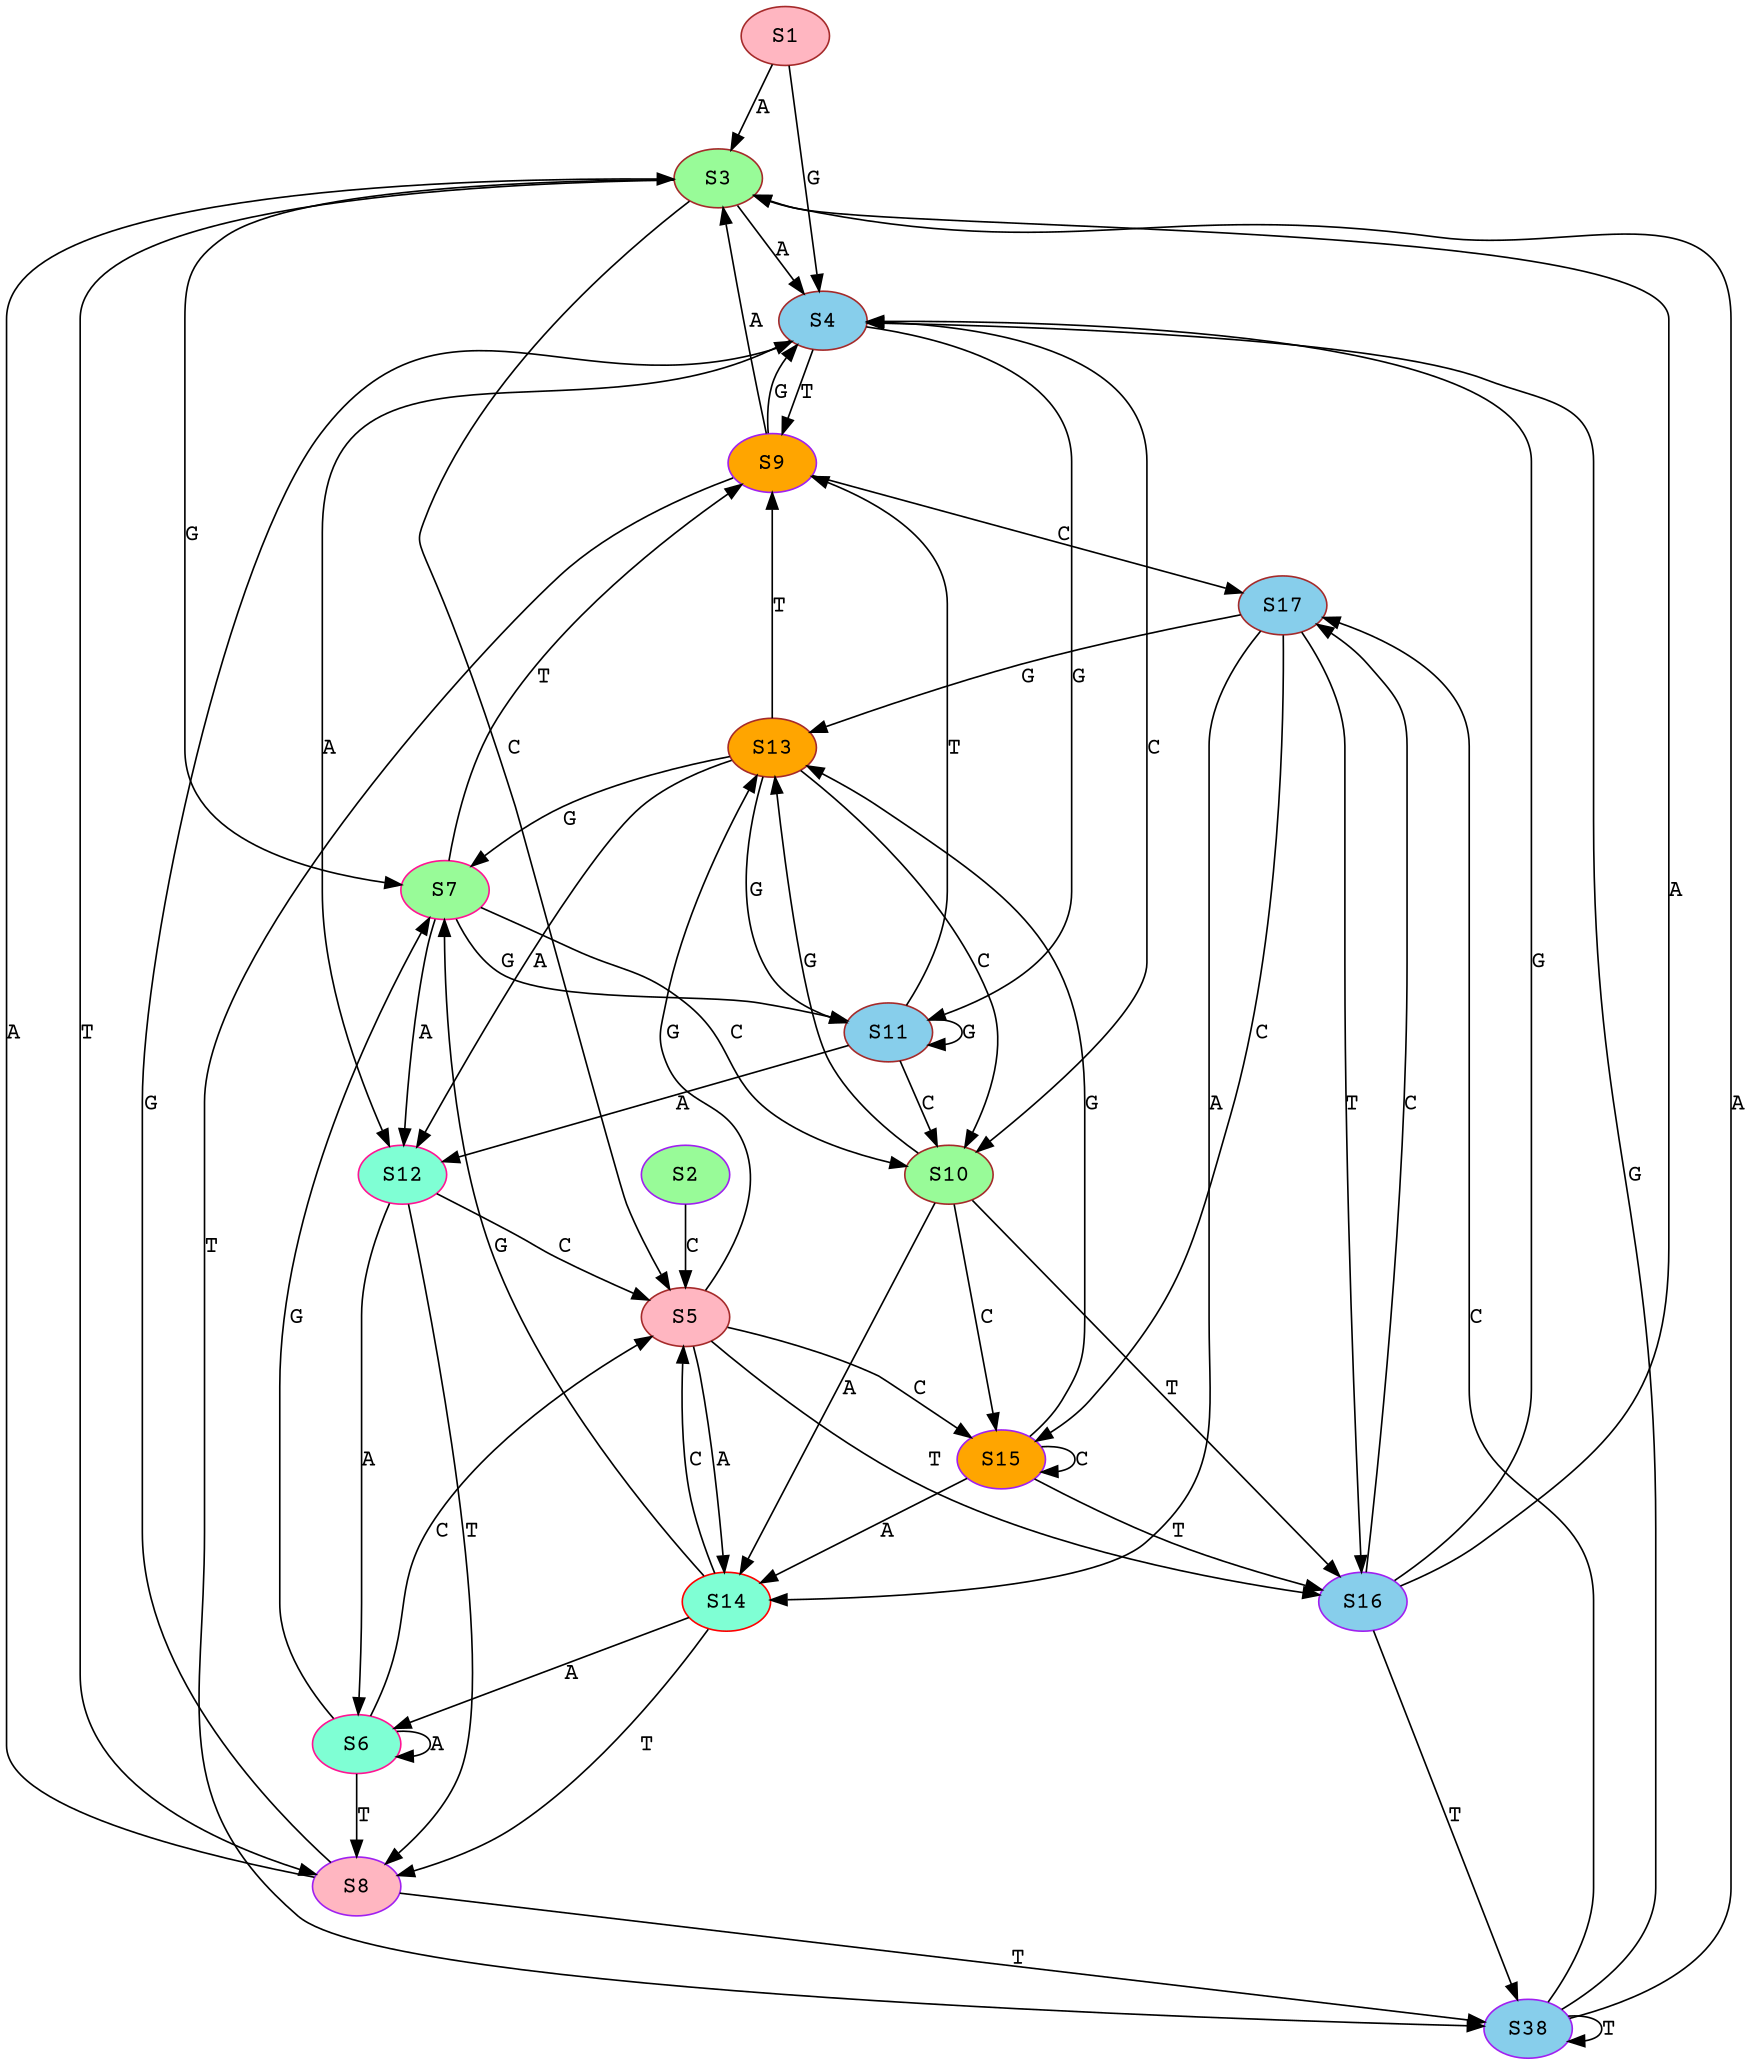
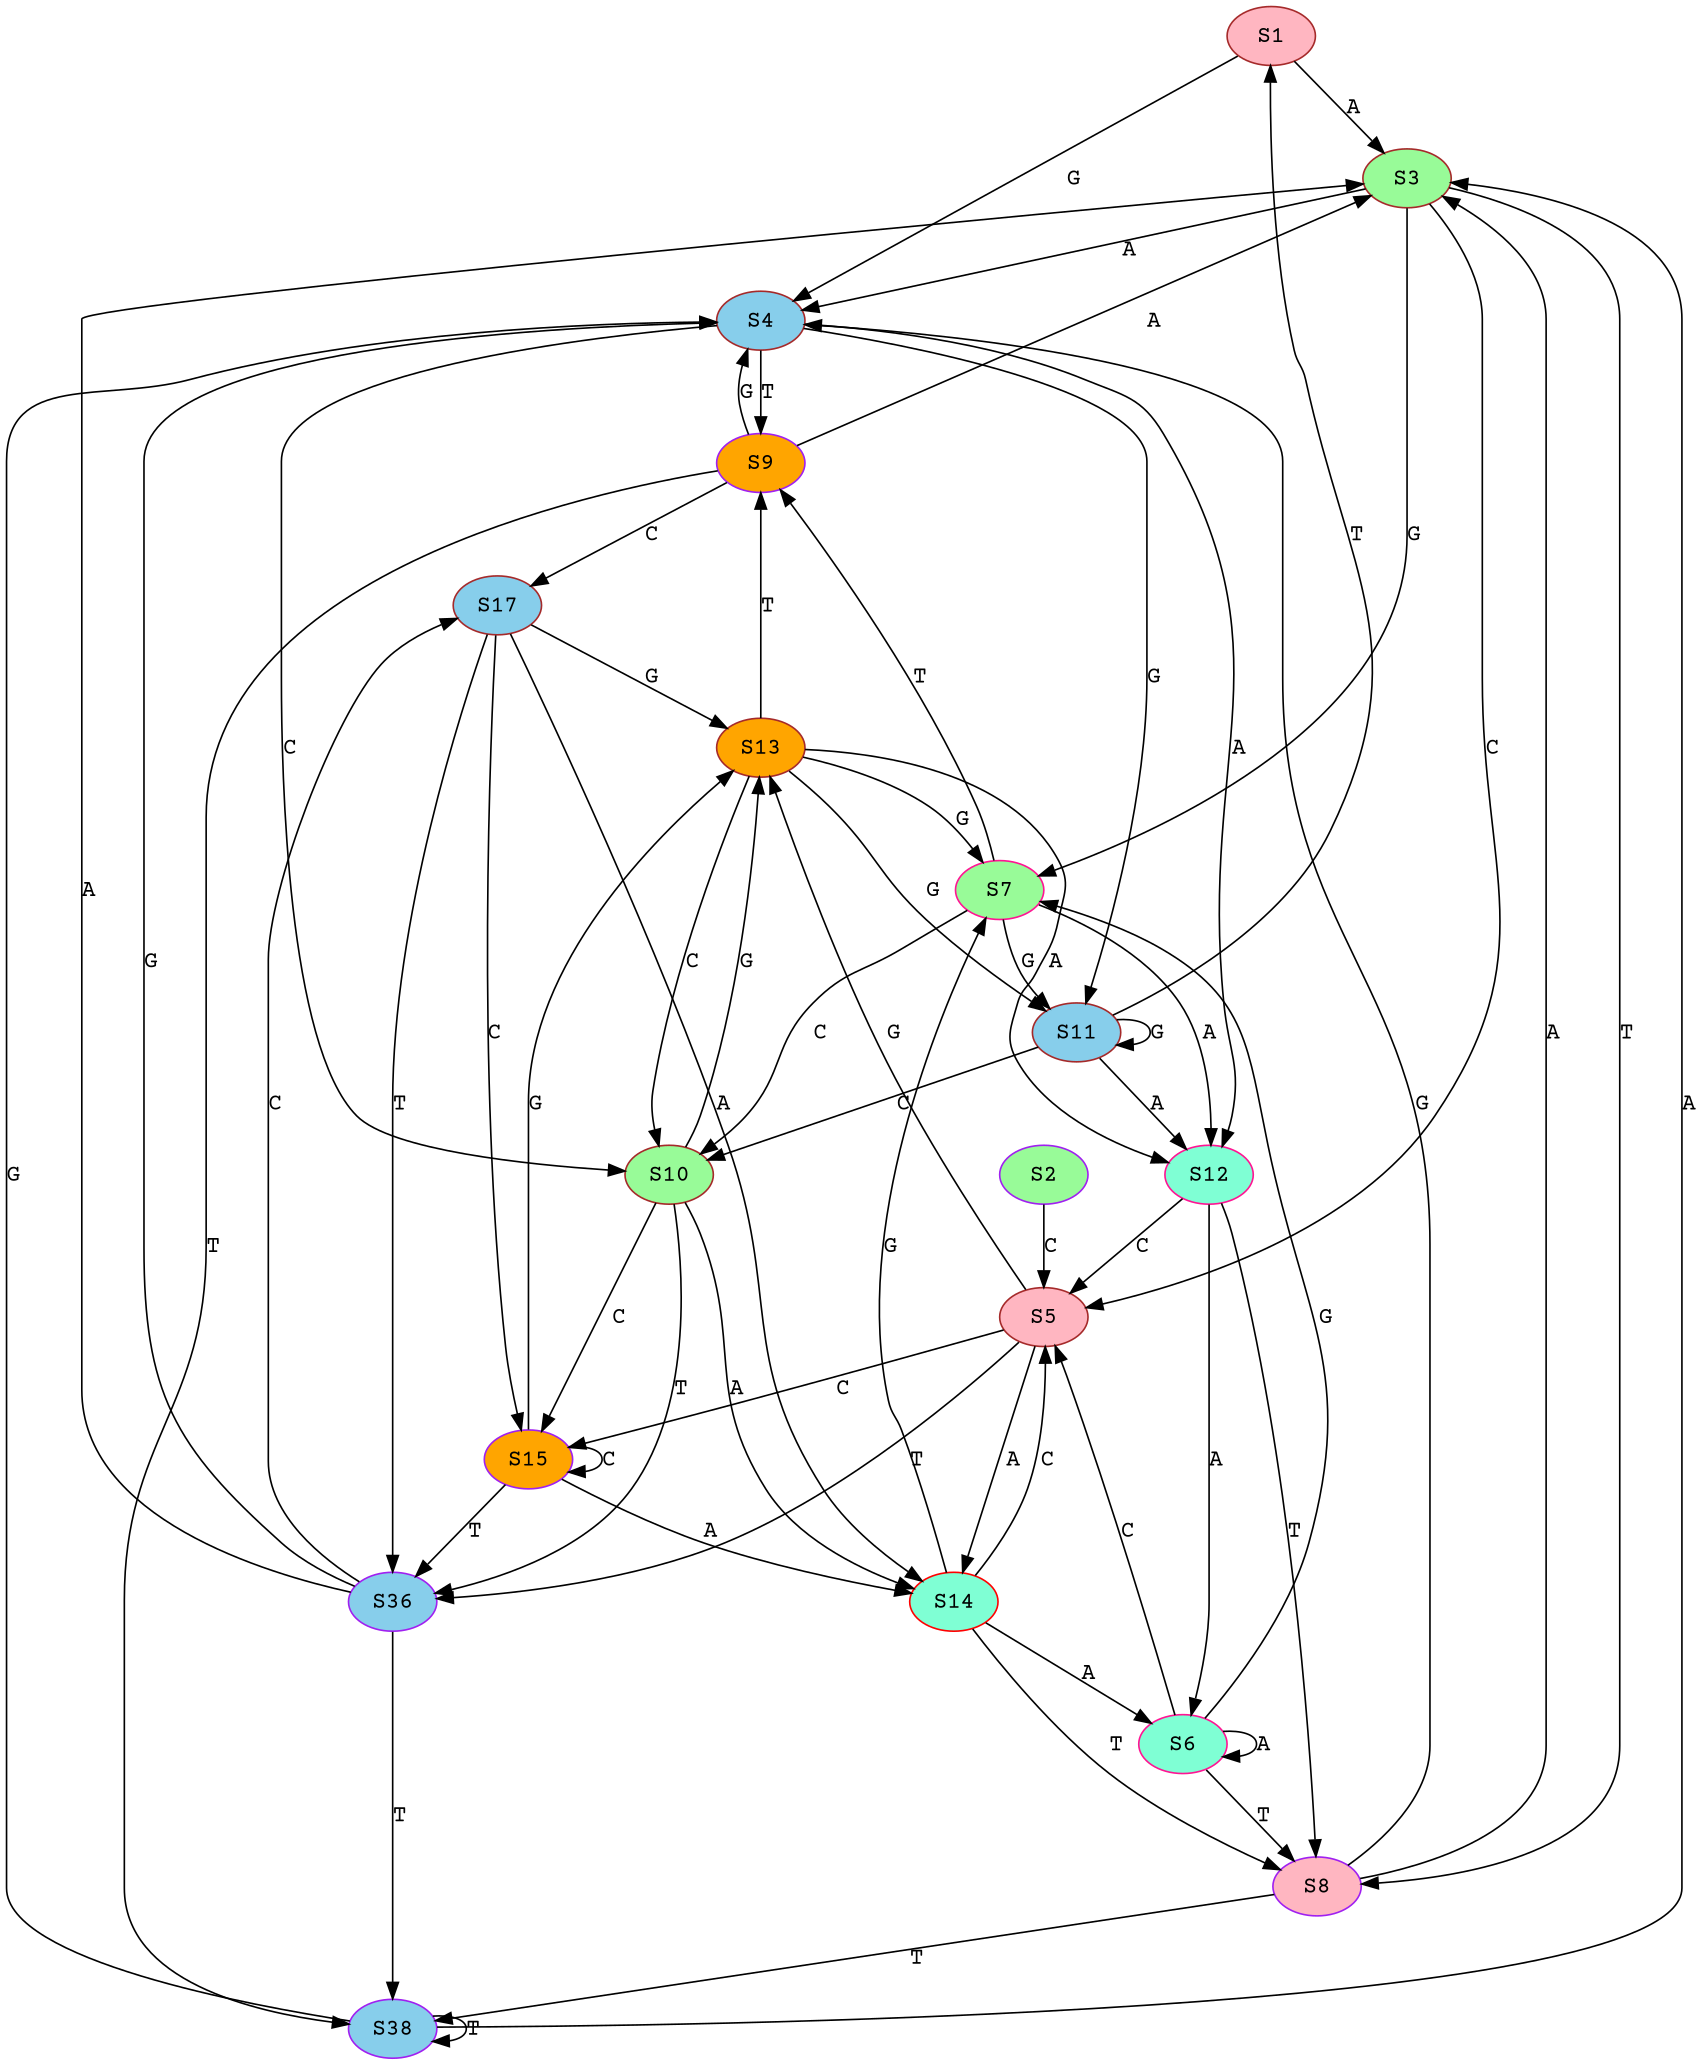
  strict digraph {
    fontname="Courier Prime"
    node [color=brown fillcolor=skyblue fontname="Courier Prime" style=filled]
    edge [fontname="Courier Prime"]
    S1 [fillcolor=lightpink]
    S3 [fillcolor=palegreen]
    S4
    S2 [color=purple fillcolor=palegreen]
    S5 [fillcolor=lightpink]
    S7 [color=deeppink fillcolor=palegreen]
    S8 [color=purple fillcolor=lightpink]
    S9 [color=purple fillcolor=orange]
    S10 [fillcolor=palegreen]
    S11
    S12 [color=deeppink fillcolor=aquamarine]
    S13 [fillcolor=orange]
    S14 [color=red fillcolor=aquamarine]
    S15 [color=purple fillcolor=orange]
-   S16 [color=purple]
+   S16 [color=purple label=S36]
    S6 [color=deeppink fillcolor=aquamarine]
    n17 [color=purple label=S38]
    S17
    S1 -> S3 [label=A]
    S1 -> S4 [label=G]
    S3 -> S4 [label=A]
    S3 -> S5 [label=C]
    S3 -> S7 [label=G]
    S3 -> S8 [label=T]
    S4 -> S9 [label=T]
    S4 -> S10 [label=C]
    S4 -> S11 [label=G]
    S4 -> S12 [label=A]
    S2 -> S5 [label=C]
    S5 -> S13 [label=G]
    S5 -> S14 [label=A]
    S5 -> S15 [label=C]
    S5 -> S16 [label=T]
    S7 -> S9 [label=T]
    S7 -> S10 [label=C]
    S7 -> S11 [label=G]
    S7 -> S12 [label=A]
    S8 -> S3 [label=A]
    S8 -> S4 [label=G]
    S8 -> n17 [label=T]
    S9 -> S3 [label=A]
    S9 -> S4 [label=G]
    S9 -> n17 [label=T]
    S9 -> S17 [label=C]
    S10 -> S13 [label=G]
    S10 -> S14 [label=A]
    S10 -> S15 [label=C]
    S10 -> S16 [label=T]
-   S11 -> S9 [label=T]
+   S11 -> S1 [label=T]
    S11 -> S10 [label=C]
    S11 -> S11 [label=G]
    S11 -> S12 [label=A]
    S12 -> S5 [label=C]
    S12 -> S8 [label=T]
    S12 -> S6 [label=A]
    S13 -> S7 [label=G]
    S13 -> S9 [label=T]
    S13 -> S10 [label=C]
    S13 -> S11 [label=G]
    S13 -> S12 [label=A]
    S14 -> S5 [label=C]
    S14 -> S7 [label=G]
    S14 -> S8 [label=T]
    S14 -> S6 [label=A]
    S15 -> S13 [label=G]
    S15 -> S14 [label=A]
    S15 -> S15 [label=C]
    S15 -> S16 [label=T]
    S16 -> S3 [label=A]
    S16 -> S4 [label=G]
    S16 -> n17 [label=T]
    S16 -> S17 [label=C]
    S6 -> S5 [label=C]
    S6 -> S7 [label=G]
    S6 -> S8 [label=T]
    S6 -> S6 [label=A]
    n17 -> S3 [label=A]
    n17 -> S4 [label=G]
    n17 -> n17 [label=T]
-   n17 -> S17 [label=C]
    S17 -> S13 [label=G]
    S17 -> S14 [label=A]
    S17 -> S15 [label=C]
    S17 -> S16 [label=T]
  }
